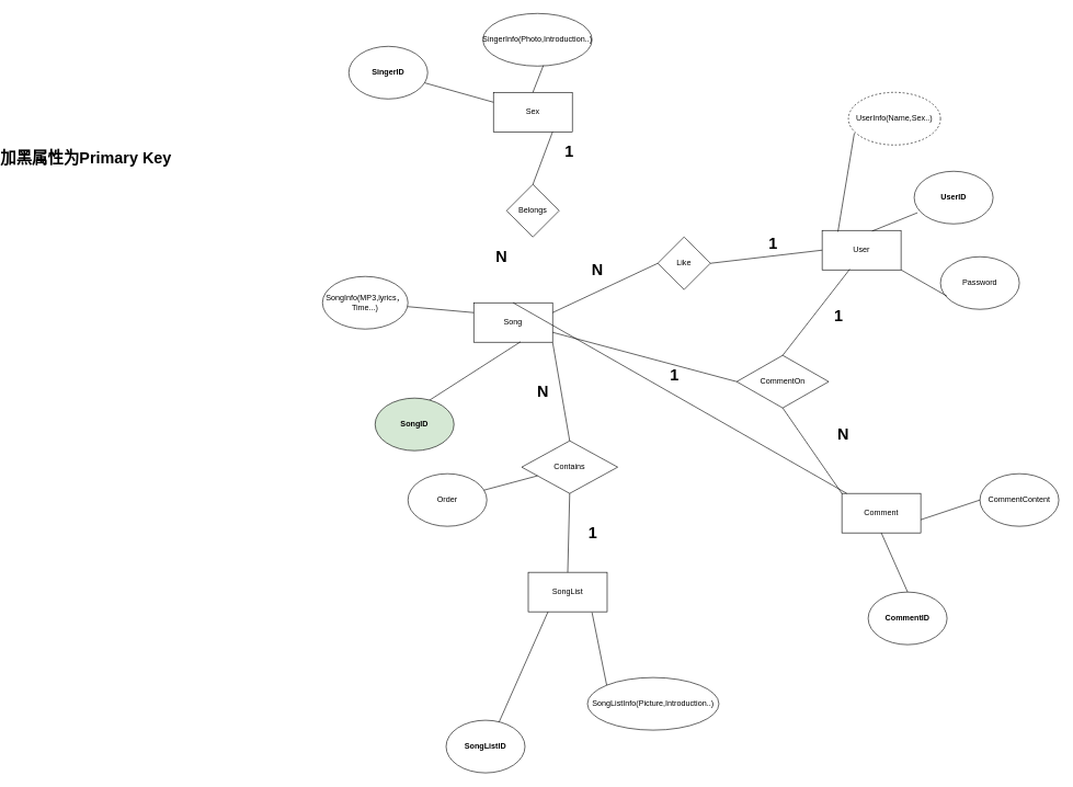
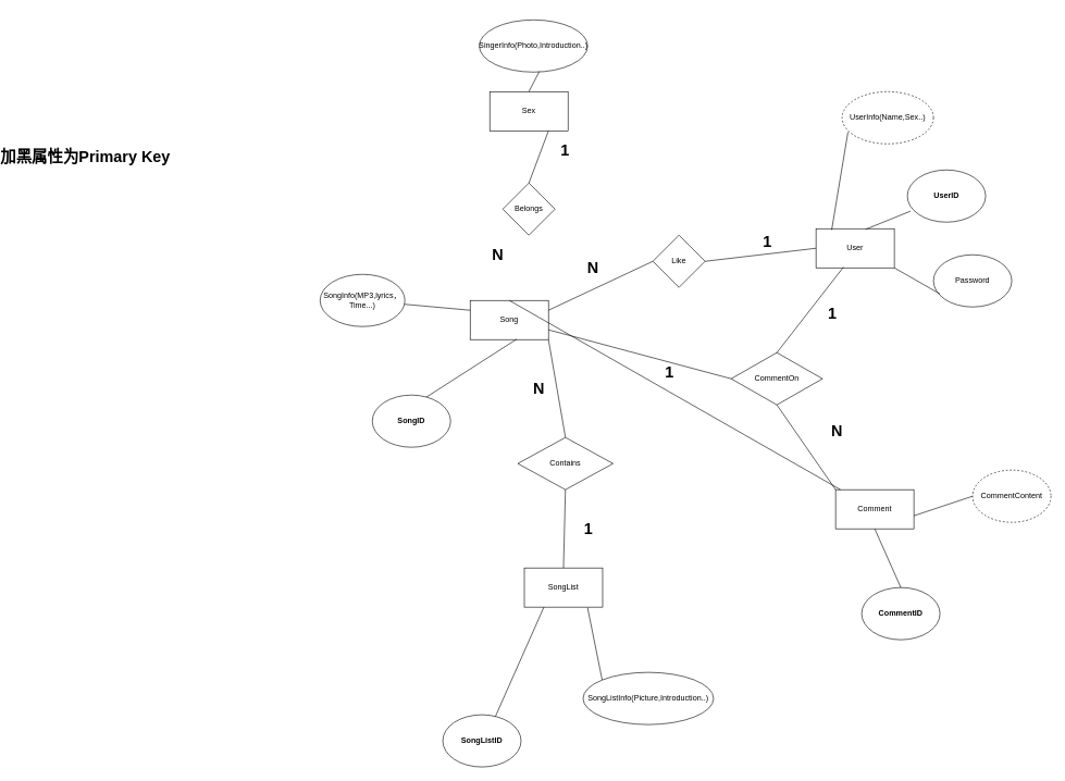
  <mxCell id="0" />
  <mxCell id="1" parent="0" />
  <mxCell id="2" value="Song" style="rounded=0;whiteSpace=wrap;html=1;" parent="1" vertex="1"><mxGeometry x="660" y="460" width="120" height="60" as="geometry" /></mxCell>
  <mxCell id="3" value="" style="endArrow=none;html=1;rounded=0;exitX=0.594;exitY=0.989;exitDx=0;exitDy=0;exitPerimeter=0;" parent="1" source="2" edge="1"><mxGeometry width="50" height="50" relative="1" as="geometry"><mxPoint x="840" y="620" as="sourcePoint" /><mxPoint x="590" y="610" as="targetPoint" /></mxGeometry></mxCell>
  <mxCell id="4" value="SongList" style="rounded=0;whiteSpace=wrap;html=1;" parent="1" vertex="1"><mxGeometry x="743" y="870" width="120" height="60" as="geometry" /></mxCell>
  <mxCell id="5" value="Comment" style="rounded=0;whiteSpace=wrap;html=1;" parent="1" vertex="1"><mxGeometry x="1220" y="750" width="120" height="60" as="geometry" /></mxCell>
  <mxCell id="6" value="User" style="rounded=0;whiteSpace=wrap;html=1;" parent="1" vertex="1"><mxGeometry x="1190" y="350" width="120" height="60" as="geometry" /></mxCell>
- <mxCell id="7" value="&lt;b&gt;SongID&lt;/b&gt;" style="ellipse;whiteSpace=wrap;html=1;fillColor=#d5e8d4;" parent="1" vertex="1"><mxGeometry x="510" y="605" width="120" height="80" as="geometry" /></mxCell>
+ <mxCell id="7" value="&lt;b&gt;SongID&lt;/b&gt;" style="ellipse;whiteSpace=wrap;html=1;" parent="1" vertex="1"><mxGeometry x="510" y="605" width="120" height="80" as="geometry" /></mxCell>
  <mxCell id="8" value="&lt;b&gt;SongListID&lt;/b&gt;" style="ellipse;whiteSpace=wrap;html=1;" parent="1" vertex="1"><mxGeometry x="618" y="1095" width="120" height="80" as="geometry" /></mxCell>
  <mxCell id="9" value="" style="endArrow=none;html=1;rounded=0;exitX=0.672;exitY=0.033;exitDx=0;exitDy=0;exitPerimeter=0;" parent="1" source="8" edge="1"><mxGeometry width="50" height="50" relative="1" as="geometry"><mxPoint x="723" y="980" as="sourcePoint" /><mxPoint x="773" y="930" as="targetPoint" /></mxGeometry></mxCell>
  <mxCell id="10" value="&lt;b&gt;UserID&lt;/b&gt;" style="ellipse;whiteSpace=wrap;html=1;" parent="1" vertex="1"><mxGeometry x="1330" y="260" width="120" height="80" as="geometry" /></mxCell>
  <mxCell id="11" value="&lt;b&gt;CommentID&lt;/b&gt;" style="ellipse;whiteSpace=wrap;html=1;" parent="1" vertex="1"><mxGeometry x="1260" y="900" width="120" height="80" as="geometry" /></mxCell>
- <mxCell id="12" value="CommentContent" style="ellipse;whiteSpace=wrap;html=1;" vertex="1" parent="1"><mxGeometry x="1430" y="720" width="120" height="80" as="geometry" /></mxCell>
+ <mxCell id="12" value="CommentContent" style="ellipse;whiteSpace=wrap;html=1;dashed=1;" vertex="1" parent="1"><mxGeometry x="1430" y="720" width="120" height="80" as="geometry" /></mxCell>
  <mxCell id="13" value="SongListInfo(Picture,Introduction..)" style="ellipse;whiteSpace=wrap;html=1;" vertex="1" parent="1"><mxGeometry x="833" y="1030" width="200" height="80" as="geometry" /></mxCell>
- <mxCell id="14" value="&lt;b&gt;SingerID&lt;/b&gt;" style="ellipse;whiteSpace=wrap;html=1;" vertex="1" parent="1"><mxGeometry x="470" y="70" width="120" height="80" as="geometry" /></mxCell>
  <mxCell id="15" value="Sex" style="rounded=0;whiteSpace=wrap;html=1;" vertex="1" parent="1"><mxGeometry x="690" y="140" width="120" height="60" as="geometry" /></mxCell>
  <mxCell id="16" value="Password" style="ellipse;whiteSpace=wrap;html=1;" vertex="1" parent="1"><mxGeometry x="1370" y="390" width="120" height="80" as="geometry" /></mxCell>
  <mxCell id="17" value="UserInfo(Name,Sex..)" style="ellipse;whiteSpace=wrap;html=1;dashed=1;" vertex="1" parent="1"><mxGeometry x="1230" y="140" width="140" height="80" as="geometry" /></mxCell>
  <mxCell id="18" value="SongInfo(MP3,lyrics，Time...)" style="ellipse;whiteSpace=wrap;html=1;" vertex="1" parent="1"><mxGeometry x="430" y="420" width="130" height="80" as="geometry" /></mxCell>
- <mxCell id="19" value="SingerInfo(Photo,Introduction..)" style="ellipse;whiteSpace=wrap;html=1;" vertex="1" parent="1"><mxGeometry x="674" width="166" height="80" as="geometry" y="20" /></mxCell>
+ <mxCell id="19" value="SingerInfo(Photo,Introduction..)" style="ellipse;whiteSpace=wrap;html=1;" vertex="1" parent="1"><mxGeometry x="674" y="30" width="166" height="80" as="geometry" /></mxCell>
  <mxCell id="20" value="CommentOn" style="rhombus;whiteSpace=wrap;html=1;" vertex="1" parent="1"><mxGeometry x="1060" y="540" width="140" height="80" as="geometry" /></mxCell>
  <mxCell id="21" value="Contains" style="rhombus;whiteSpace=wrap;html=1;" vertex="1" parent="1"><mxGeometry x="733" y="670" width="146" height="80" as="geometry" /></mxCell>
  <mxCell id="22" value="Belongs" style="rhombus;whiteSpace=wrap;html=1;" vertex="1" parent="1"><mxGeometry x="710" y="280" width="80" height="80" as="geometry" /></mxCell>
  <mxCell id="23" value="Like" style="rhombus;whiteSpace=wrap;html=1;" vertex="1" parent="1"><mxGeometry x="940" y="360" width="80" height="80" as="geometry" /></mxCell>
  <mxCell id="24" value="" style="endArrow=none;html=1;rounded=0;entryX=0.554;entryY=0.988;entryDx=0;entryDy=0;entryPerimeter=0;" edge="1" parent="1" target="19"><mxGeometry width="50" height="50" relative="1" as="geometry"><mxPoint x="750" y="140" as="sourcePoint" /><mxPoint x="800" y="90" as="targetPoint" /></mxGeometry></mxCell>
- <mxCell id="25" value="" style="endArrow=none;html=1;rounded=0;entryX=0;entryY=0.25;entryDx=0;entryDy=0;" edge="1" parent="1" source="14" target="15"><mxGeometry width="50" height="50" relative="1" as="geometry"><mxPoint x="610" y="180" as="sourcePoint" /><mxPoint x="660" y="130" as="targetPoint" /></mxGeometry></mxCell>
  <mxCell id="26" value="" style="endArrow=none;html=1;rounded=0;entryX=0;entryY=0.25;entryDx=0;entryDy=0;" edge="1" parent="1" source="18" target="2"><mxGeometry width="50" height="50" relative="1" as="geometry"><mxPoint x="560" y="510" as="sourcePoint" /><mxPoint x="630.711" y="460" as="targetPoint" /></mxGeometry></mxCell>
  <mxCell id="27" value="" style="endArrow=none;html=1;rounded=0;exitX=0.808;exitY=1.017;exitDx=0;exitDy=0;exitPerimeter=0;entryX=0;entryY=0;entryDx=0;entryDy=0;" edge="1" parent="1" source="4" target="13"><mxGeometry width="50" height="50" relative="1" as="geometry"><mxPoint x="783" y="1090" as="sourcePoint" /><mxPoint x="833" y="1040" as="targetPoint" /></mxGeometry></mxCell>
  <mxCell id="28" value="" style="endArrow=none;html=1;rounded=0;entryX=0.5;entryY=1;entryDx=0;entryDy=0;exitX=0.5;exitY=0;exitDx=0;exitDy=0;" edge="1" parent="1" source="11" target="5"><mxGeometry width="50" height="50" relative="1" as="geometry"><mxPoint x="1300" y="900" as="sourcePoint" /><mxPoint x="1350" y="860" as="targetPoint" /></mxGeometry></mxCell>
  <mxCell id="29" value="" style="endArrow=none;html=1;rounded=0;entryX=0;entryY=0.5;entryDx=0;entryDy=0;" edge="1" parent="1" target="12"><mxGeometry width="50" height="50" relative="1" as="geometry"><mxPoint x="1340" y="790" as="sourcePoint" /><mxPoint x="1390" y="740" as="targetPoint" /></mxGeometry></mxCell>
  <mxCell id="30" value="" style="endArrow=none;html=1;rounded=0;entryX=0.042;entryY=0.788;entryDx=0;entryDy=0;entryPerimeter=0;exitX=0.633;exitY=0.017;exitDx=0;exitDy=0;exitPerimeter=0;" edge="1" parent="1" source="6" target="10"><mxGeometry width="50" height="50" relative="1" as="geometry"><mxPoint x="1230" y="350" as="sourcePoint" /><mxPoint x="1280" y="300" as="targetPoint" /></mxGeometry></mxCell>
  <mxCell id="31" value="" style="endArrow=none;html=1;rounded=0;exitX=1;exitY=1;exitDx=0;exitDy=0;" edge="1" parent="1" source="6"><mxGeometry width="50" height="50" relative="1" as="geometry"><mxPoint x="1330" y="500" as="sourcePoint" /><mxPoint x="1380" y="450" as="targetPoint" /></mxGeometry></mxCell>
  <mxCell id="32" value="" style="endArrow=none;html=1;rounded=0;entryX=0.064;entryY=0.775;entryDx=0;entryDy=0;entryPerimeter=0;exitX=0.2;exitY=0.033;exitDx=0;exitDy=0;exitPerimeter=0;" edge="1" parent="1" source="6" target="17"><mxGeometry width="50" height="50" relative="1" as="geometry"><mxPoint x="1190" y="270" as="sourcePoint" /><mxPoint x="1240" y="220" as="targetPoint" /></mxGeometry></mxCell>
  <mxCell id="33" value="" style="endArrow=none;html=1;rounded=0;exitX=0.5;exitY=0;exitDx=0;exitDy=0;" edge="1" parent="1" source="22"><mxGeometry width="50" height="50" relative="1" as="geometry"><mxPoint x="730" y="250" as="sourcePoint" /><mxPoint x="780" y="200" as="targetPoint" /></mxGeometry></mxCell>
  <mxCell id="34" value="" style="endArrow=none;html=1;rounded=0;exitX=0.5;exitY=0;exitDx=0;exitDy=0;" edge="1" parent="1" source="2" target="5"><mxGeometry width="50" height="50" relative="1" as="geometry"><mxPoint x="710" y="440" as="sourcePoint" /><mxPoint x="760" y="390" as="targetPoint" /></mxGeometry></mxCell>
  <mxCell id="35" value="" style="endArrow=none;html=1;rounded=0;exitX=0.5;exitY=0;exitDx=0;exitDy=0;entryX=1;entryY=1;entryDx=0;entryDy=0;" edge="1" parent="1" source="21" target="2"><mxGeometry width="50" height="50" relative="1" as="geometry"><mxPoint x="780" y="650" as="sourcePoint" /><mxPoint x="830" y="600" as="targetPoint" /></mxGeometry></mxCell>
- <mxCell id="36" value="Order" style="ellipse;whiteSpace=wrap;html=1;" vertex="1" parent="1"><mxGeometry x="560" y="720" width="120" height="80" as="geometry" /></mxCell>
  <mxCell id="37" value="" style="endArrow=none;html=1;rounded=0;entryX=0.5;entryY=1;entryDx=0;entryDy=0;exitX=0.5;exitY=0;exitDx=0;exitDy=0;" edge="1" parent="1" source="4" target="21"><mxGeometry width="50" height="50" relative="1" as="geometry"><mxPoint x="780" y="800" as="sourcePoint" /><mxPoint x="830" y="750" as="targetPoint" /></mxGeometry></mxCell>
- <mxCell id="38" value="" style="endArrow=none;html=1;rounded=0;" edge="1" parent="1" source="21" target="36"><mxGeometry width="50" height="50" relative="1" as="geometry"><mxPoint x="662.289" y="760" as="sourcePoint" /><mxPoint x="662.289" y="710" as="targetPoint" /></mxGeometry></mxCell>
  <mxCell id="39" value="" style="endArrow=none;html=1;rounded=0;entryX=0;entryY=0.5;entryDx=0;entryDy=0;" edge="1" parent="1" target="6"><mxGeometry width="50" height="50" relative="1" as="geometry"><mxPoint x="1020" y="400" as="sourcePoint" /><mxPoint x="1070" y="350" as="targetPoint" /></mxGeometry></mxCell>
  <mxCell id="40" value="" style="endArrow=none;html=1;rounded=0;entryX=0;entryY=0.5;entryDx=0;entryDy=0;exitX=1;exitY=0.25;exitDx=0;exitDy=0;" edge="1" parent="1" source="2" target="23"><mxGeometry width="50" height="50" relative="1" as="geometry"><mxPoint x="890" y="430" as="sourcePoint" /><mxPoint x="940" y="380" as="targetPoint" /></mxGeometry></mxCell>
  <mxCell id="41" value="" style="endArrow=none;html=1;rounded=0;entryX=0.35;entryY=0.983;entryDx=0;entryDy=0;entryPerimeter=0;exitX=0.5;exitY=0;exitDx=0;exitDy=0;" edge="1" parent="1" source="20" target="6"><mxGeometry width="50" height="50" relative="1" as="geometry"><mxPoint x="1180" y="510" as="sourcePoint" /><mxPoint x="1230" y="460" as="targetPoint" /></mxGeometry></mxCell>
  <mxCell id="42" value="" style="endArrow=none;html=1;rounded=0;entryX=0;entryY=0.5;entryDx=0;entryDy=0;exitX=1;exitY=0.75;exitDx=0;exitDy=0;" edge="1" parent="1" source="2" target="20"><mxGeometry width="50" height="50" relative="1" as="geometry"><mxPoint x="910" y="640" as="sourcePoint" /><mxPoint x="960" y="590" as="targetPoint" /></mxGeometry></mxCell>
  <mxCell id="43" value="" style="endArrow=none;html=1;rounded=0;entryX=0;entryY=0;entryDx=0;entryDy=0;exitX=0.5;exitY=1;exitDx=0;exitDy=0;" edge="1" parent="1" source="20" target="5"><mxGeometry width="50" height="50" relative="1" as="geometry"><mxPoint x="1180" y="680" as="sourcePoint" /><mxPoint x="1250.711" y="630" as="targetPoint" /></mxGeometry></mxCell>
  <mxCell id="44" value="1" style="text;strokeColor=none;fillColor=none;html=1;fontSize=24;fontStyle=1;verticalAlign=middle;align=center;" vertex="1" parent="1"><mxGeometry x="780" y="220" width="50" height="20" as="geometry" /></mxCell>
  <mxCell id="45" value="N" style="text;strokeColor=none;fillColor=none;html=1;fontSize=24;fontStyle=1;verticalAlign=middle;align=center;" vertex="1" parent="1"><mxGeometry x="670" y="380" width="63" height="20" as="geometry" /></mxCell>
  <mxCell id="46" value="1" style="text;strokeColor=none;fillColor=none;html=1;fontSize=24;fontStyle=1;verticalAlign=middle;align=center;" vertex="1" parent="1"><mxGeometry x="1190" y="470" width="50" height="20" as="geometry" /></mxCell>
  <mxCell id="47" value="1" style="text;strokeColor=none;fillColor=none;html=1;fontSize=24;fontStyle=1;verticalAlign=middle;align=center;" vertex="1" parent="1"><mxGeometry x="940" y="560" width="50" height="20" as="geometry" /></mxCell>
  <mxCell id="48" value="N" style="text;strokeColor=none;fillColor=none;html=1;fontSize=24;fontStyle=1;verticalAlign=middle;align=center;" vertex="1" parent="1"><mxGeometry x="1190" y="650" width="63" height="20" as="geometry" /></mxCell>
  <mxCell id="49" value="N" style="text;strokeColor=none;fillColor=none;html=1;fontSize=24;fontStyle=1;verticalAlign=middle;align=center;" vertex="1" parent="1"><mxGeometry x="816" y="400" width="63" height="20" as="geometry" /></mxCell>
  <mxCell id="50" value="1" style="text;strokeColor=none;fillColor=none;html=1;fontSize=24;fontStyle=1;verticalAlign=middle;align=center;" vertex="1" parent="1"><mxGeometry x="1090" y="360" width="50" height="20" as="geometry" /></mxCell>
  <mxCell id="51" value="1" style="text;strokeColor=none;fillColor=none;html=1;fontSize=24;fontStyle=1;verticalAlign=middle;align=center;" vertex="1" parent="1"><mxGeometry x="816" y="800" width="50" height="20" as="geometry" /></mxCell>
  <mxCell id="52" value="N" style="text;strokeColor=none;fillColor=none;html=1;fontSize=24;fontStyle=1;verticalAlign=middle;align=center;" vertex="1" parent="1"><mxGeometry x="733" y="585" width="63" height="20" as="geometry" /></mxCell>
  <mxCell id="53" value="加黑属性为Primary Key" style="text;strokeColor=none;fillColor=none;html=1;fontSize=24;fontStyle=1;verticalAlign=middle;align=center;" vertex="1" parent="1"><mxGeometry x="20" y="220" width="100" height="40" as="geometry" /></mxCell>
